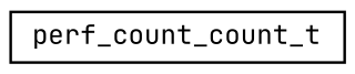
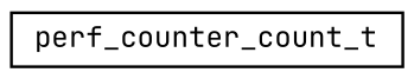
  digraph {
    rankdir=LR
    fontname="JetBrains Mono"
-   n1 [color=black fillcolor=white fontname="JetBrains Mono" fontsize=10 height=0.2 label=perf_count_count_t shape=record style=filled width=0.4]
+   n1 [color=black fillcolor=white fontname="JetBrains Mono" fontsize=10 height=0.2 label=perf_counter_count_t shape=record style=filled width=0.4]
  }
